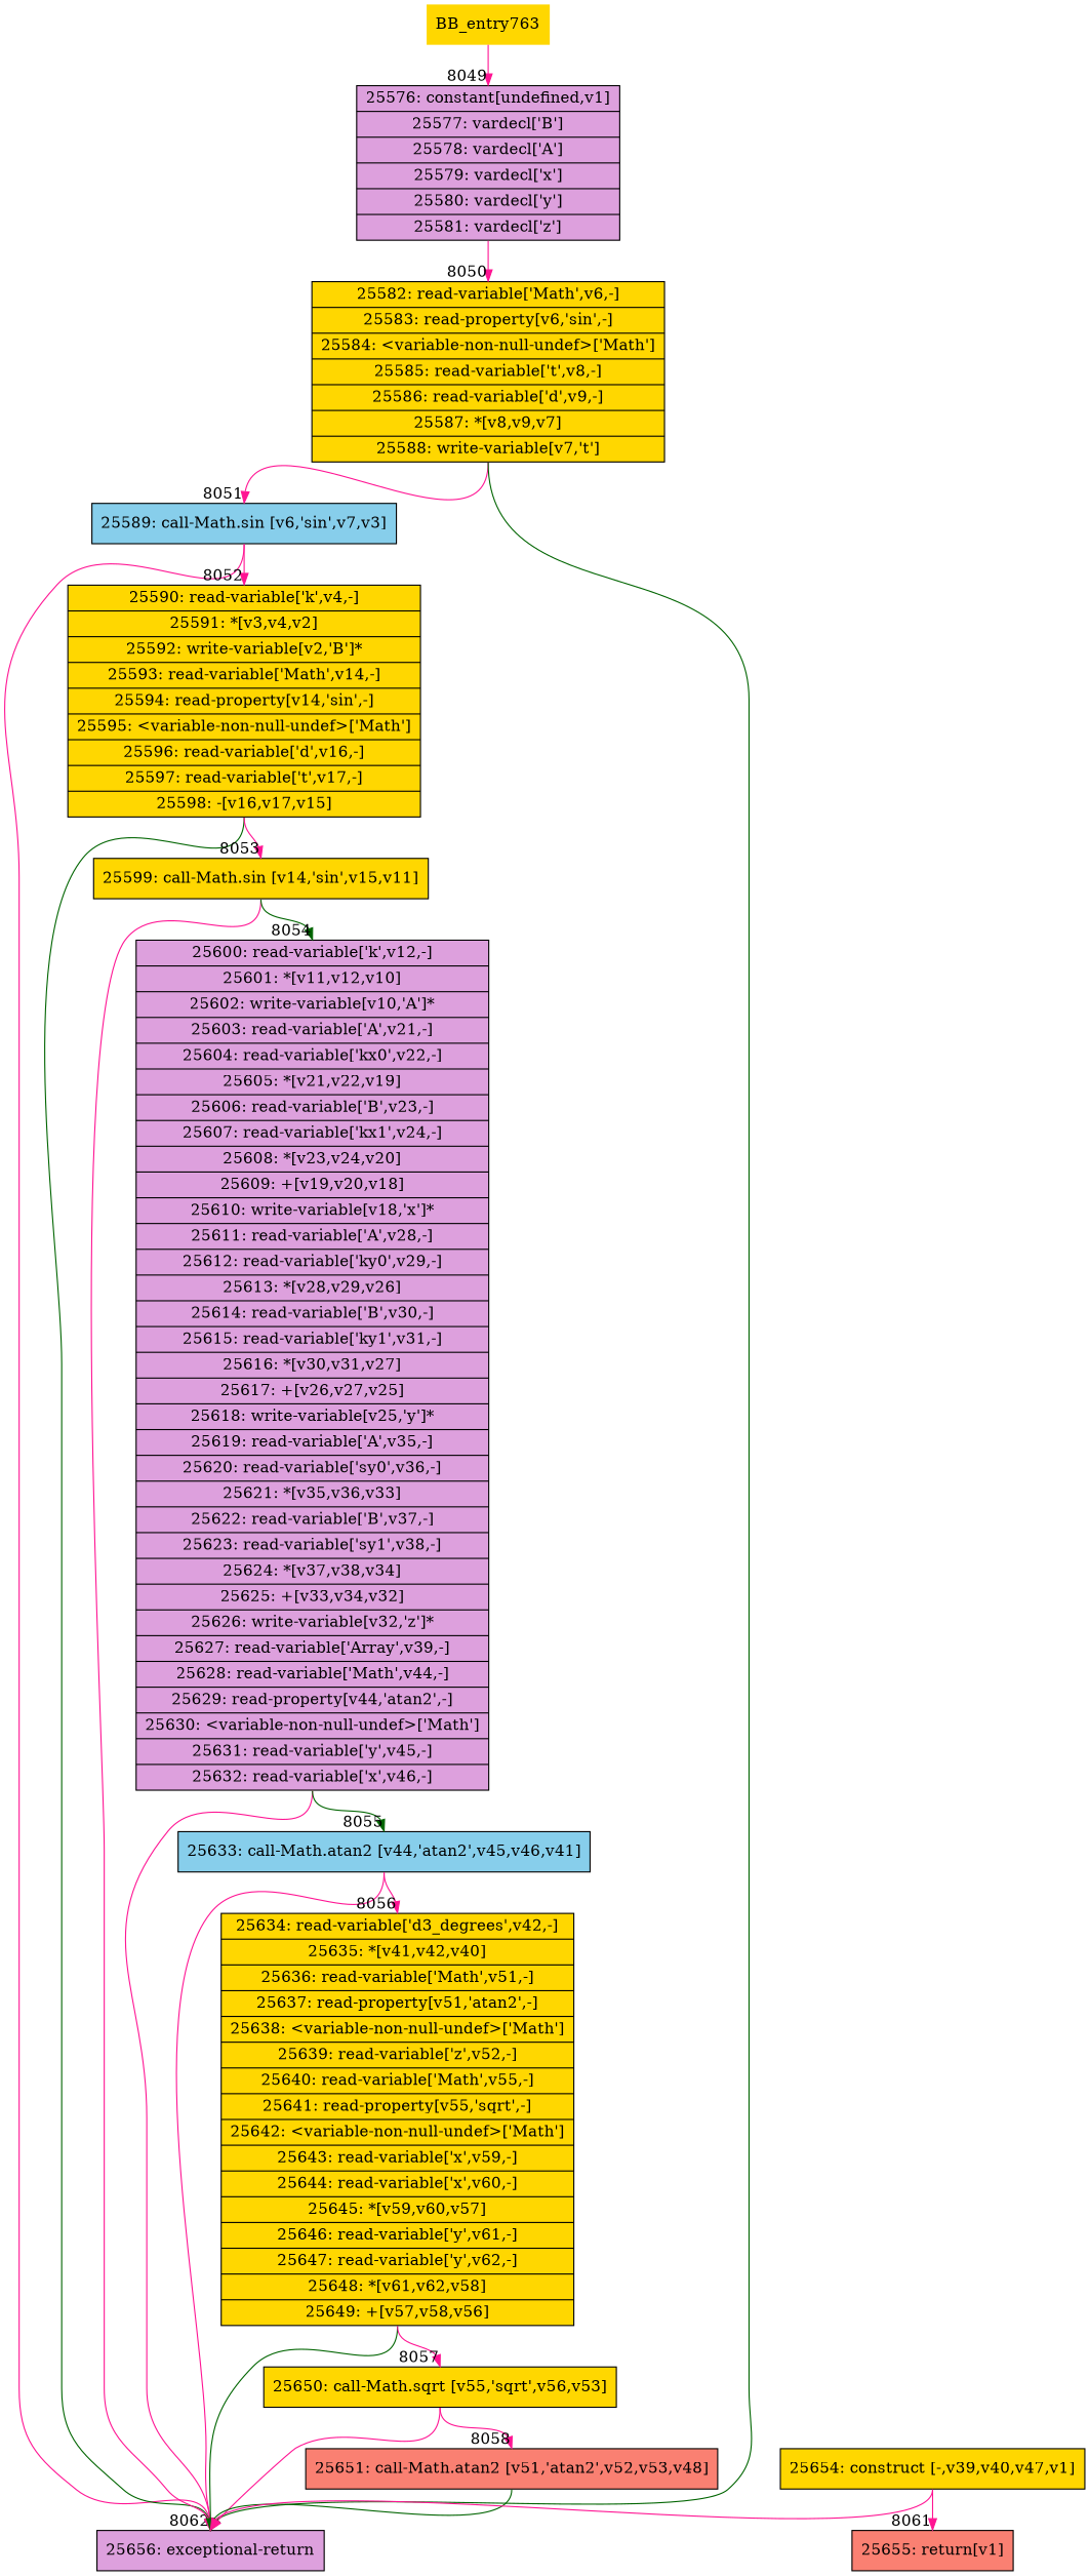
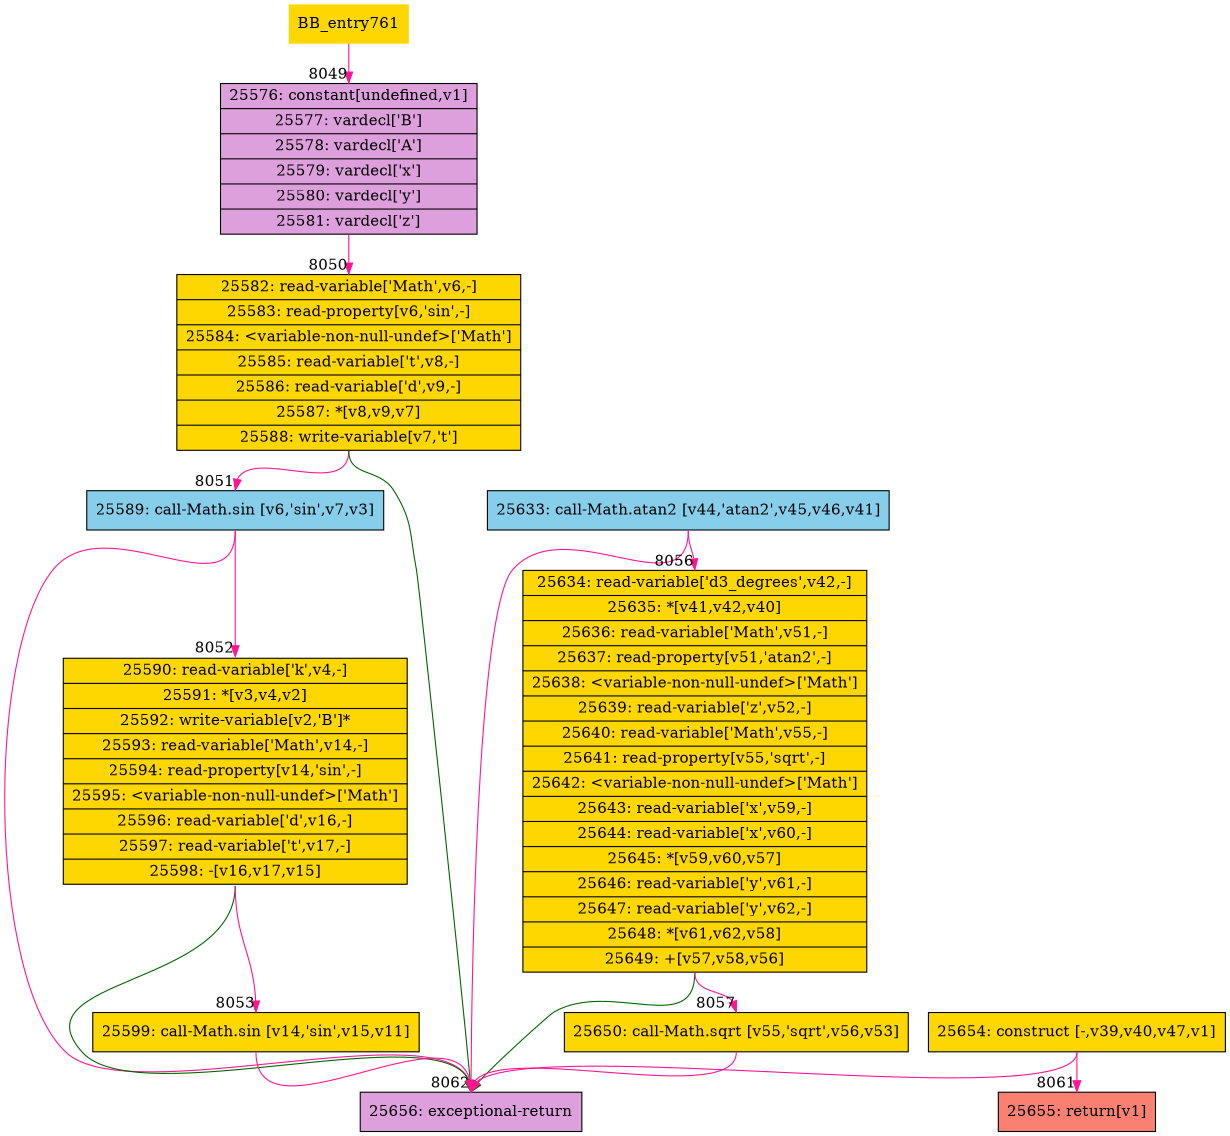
  digraph {
    rankdir=TD
    node [fillcolor=gold shape=record style=filled]
    edge [color=deeppink headport=n tailport=s]
-   BB_entry763 [shape=none]
+   BB_entry763 [shape=none label=BB_entry761]
    n2 [fillcolor=plum label="{25576: constant[undefined,v1]|25577: vardecl['B']|25578: vardecl['A']|25579: vardecl['x']|25580: vardecl['y']|25581: vardecl['z']}"]
    n3 [label="{25582: read-variable['Math',v6,-]|25583: read-property[v6,'sin',-]|25584: \<variable-non-null-undef\>['Math']|25585: read-variable['t',v8,-]|25586: read-variable['d',v9,-]|25587: *[v8,v9,v7]|25588: write-variable[v7,'t']}"]
    n4 [fillcolor=skyblue label="{25589: call-Math.sin [v6,'sin',v7,v3]}"]
    n5 [fillcolor=plum label="{25656: exceptional-return}"]
    n6 [label="{25590: read-variable['k',v4,-]|25591: *[v3,v4,v2]|25592: write-variable[v2,'B']*|25593: read-variable['Math',v14,-]|25594: read-property[v14,'sin',-]|25595: \<variable-non-null-undef\>['Math']|25596: read-variable['d',v16,-]|25597: read-variable['t',v17,-]|25598: -[v16,v17,v15]}"]
    n7 [label="{25599: call-Math.sin [v14,'sin',v15,v11]}"]
-   n8 [fillcolor=plum label="{25600: read-variable['k',v12,-]|25601: *[v11,v12,v10]|25602: write-variable[v10,'A']*|25603: read-variable['A',v21,-]|25604: read-variable['kx0',v22,-]|25605: *[v21,v22,v19]|25606: read-variable['B',v23,-]|25607: read-variable['kx1',v24,-]|25608: *[v23,v24,v20]|25609: +[v19,v20,v18]|25610: write-variable[v18,'x']*|25611: read-variable['A',v28,-]|25612: read-variable['ky0',v29,-]|25613: *[v28,v29,v26]|25614: read-variable['B',v30,-]|25615: read-variable['ky1',v31,-]|25616: *[v30,v31,v27]|25617: +[v26,v27,v25]|25618: write-variable[v25,'y']*|25619: read-variable['A',v35,-]|25620: read-variable['sy0',v36,-]|25621: *[v35,v36,v33]|25622: read-variable['B',v37,-]|25623: read-variable['sy1',v38,-]|25624: *[v37,v38,v34]|25625: +[v33,v34,v32]|25626: write-variable[v32,'z']*|25627: read-variable['Array',v39,-]|25628: read-variable['Math',v44,-]|25629: read-property[v44,'atan2',-]|25630: \<variable-non-null-undef\>['Math']|25631: read-variable['y',v45,-]|25632: read-variable['x',v46,-]}"]
    n9 [fillcolor=skyblue label="{25633: call-Math.atan2 [v44,'atan2',v45,v46,v41]}"]
    n10 [label="{25634: read-variable['d3_degrees',v42,-]|25635: *[v41,v42,v40]|25636: read-variable['Math',v51,-]|25637: read-property[v51,'atan2',-]|25638: \<variable-non-null-undef\>['Math']|25639: read-variable['z',v52,-]|25640: read-variable['Math',v55,-]|25641: read-property[v55,'sqrt',-]|25642: \<variable-non-null-undef\>['Math']|25643: read-variable['x',v59,-]|25644: read-variable['x',v60,-]|25645: *[v59,v60,v57]|25646: read-variable['y',v61,-]|25647: read-variable['y',v62,-]|25648: *[v61,v62,v58]|25649: +[v57,v58,v56]}"]
    n11 [label="{25650: call-Math.sqrt [v55,'sqrt',v56,v53]}"]
-   n12 [fillcolor=salmon label="{25651: call-Math.atan2 [v51,'atan2',v52,v53,v48]}"]
    n13 [label="{25654: construct [-,v39,v40,v47,v1]}"]
    n14 [fillcolor=salmon label="{25655: return[v1]}"]
    BB_entry763 -> n2 [headlabel="    8049"]
    n2 -> n3 [headlabel="      8050"]
    n3 -> n4 [headlabel="      8051"]
    n3 -> n5 [color=darkgreen headlabel="      8062"]
    n4 -> n5
    n4 -> n6 [headlabel="      8052"]
    n6 -> n5 [color=darkgreen]
    n6 -> n7 [headlabel="      8053"]
    n7 -> n5
-   n7 -> n8 [color=darkgreen headlabel="      8054"]
-   n8 -> n5
-   n8 -> n9 [color=darkgreen headlabel="      8055"]
    n9 -> n5
    n9 -> n10 [headlabel="      8056"]
    n10 -> n5 [color=darkgreen]
    n10 -> n11 [headlabel="      8057"]
    n11 -> n5
-   n11 -> n12 [headlabel="      8058"]
-   n12 -> n5 [color=darkgreen]
    n13 -> n5
    n13 -> n14 [headlabel="      8061"]
  }
